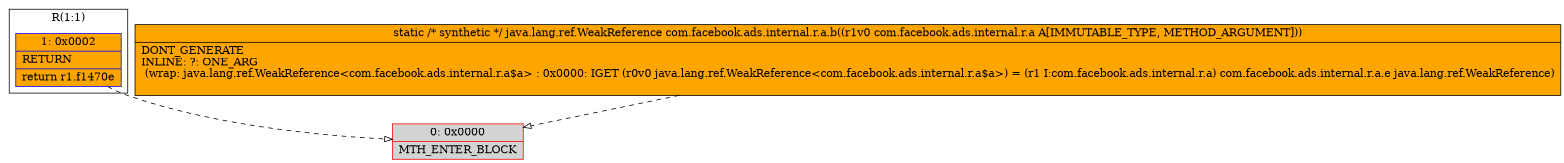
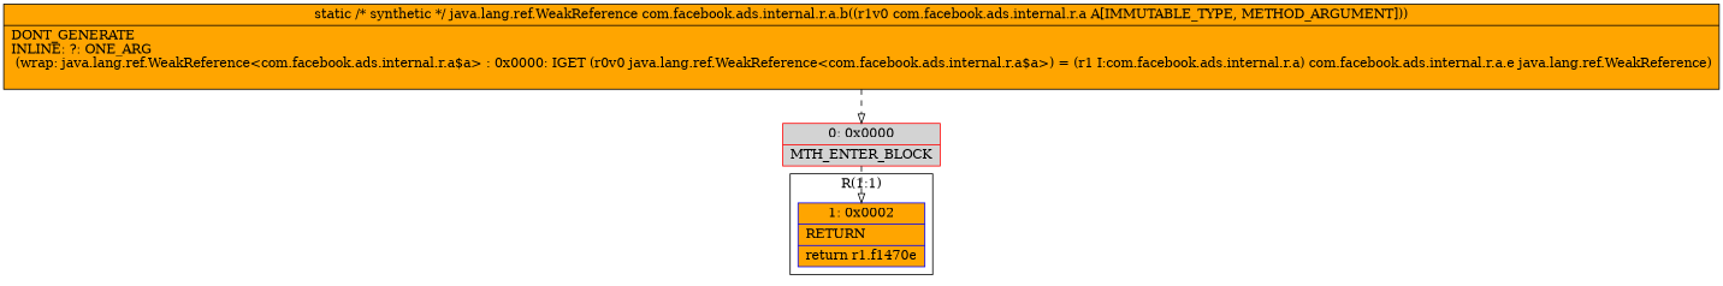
  digraph {
    node [shape=record style=filled fillcolor=orange]
    edge [style=dashed arrowhead=onormal]
    n1 [color=blue label="{1\:\ 0x0002|RETURN\l|return r1.f1470e\l}"]
    n2 [color=red label="{0\:\ 0x0000|MTH_ENTER_BLOCK\l}" fillcolor=lightgrey]
    n3 [label="{static \/* synthetic *\/ java.lang.ref.WeakReference com.facebook.ads.internal.r.a.b((r1v0 com.facebook.ads.internal.r.a A[IMMUTABLE_TYPE, METHOD_ARGUMENT]))  | DONT_GENERATE\lINLINE: ?: ONE_ARG  \l  (wrap: java.lang.ref.WeakReference\<com.facebook.ads.internal.r.a$a\> : 0x0000: IGET  (r0v0 java.lang.ref.WeakReference\<com.facebook.ads.internal.r.a$a\>) = (r1 I:com.facebook.ads.internal.r.a) com.facebook.ads.internal.r.a.e java.lang.ref.WeakReference)\l\l}"]
    subgraph cluster_1 {
      label="R(1:1)"
      n1
    }
-   n1 -> n2
+   n2 -> n1
    n3 -> n2
  }
